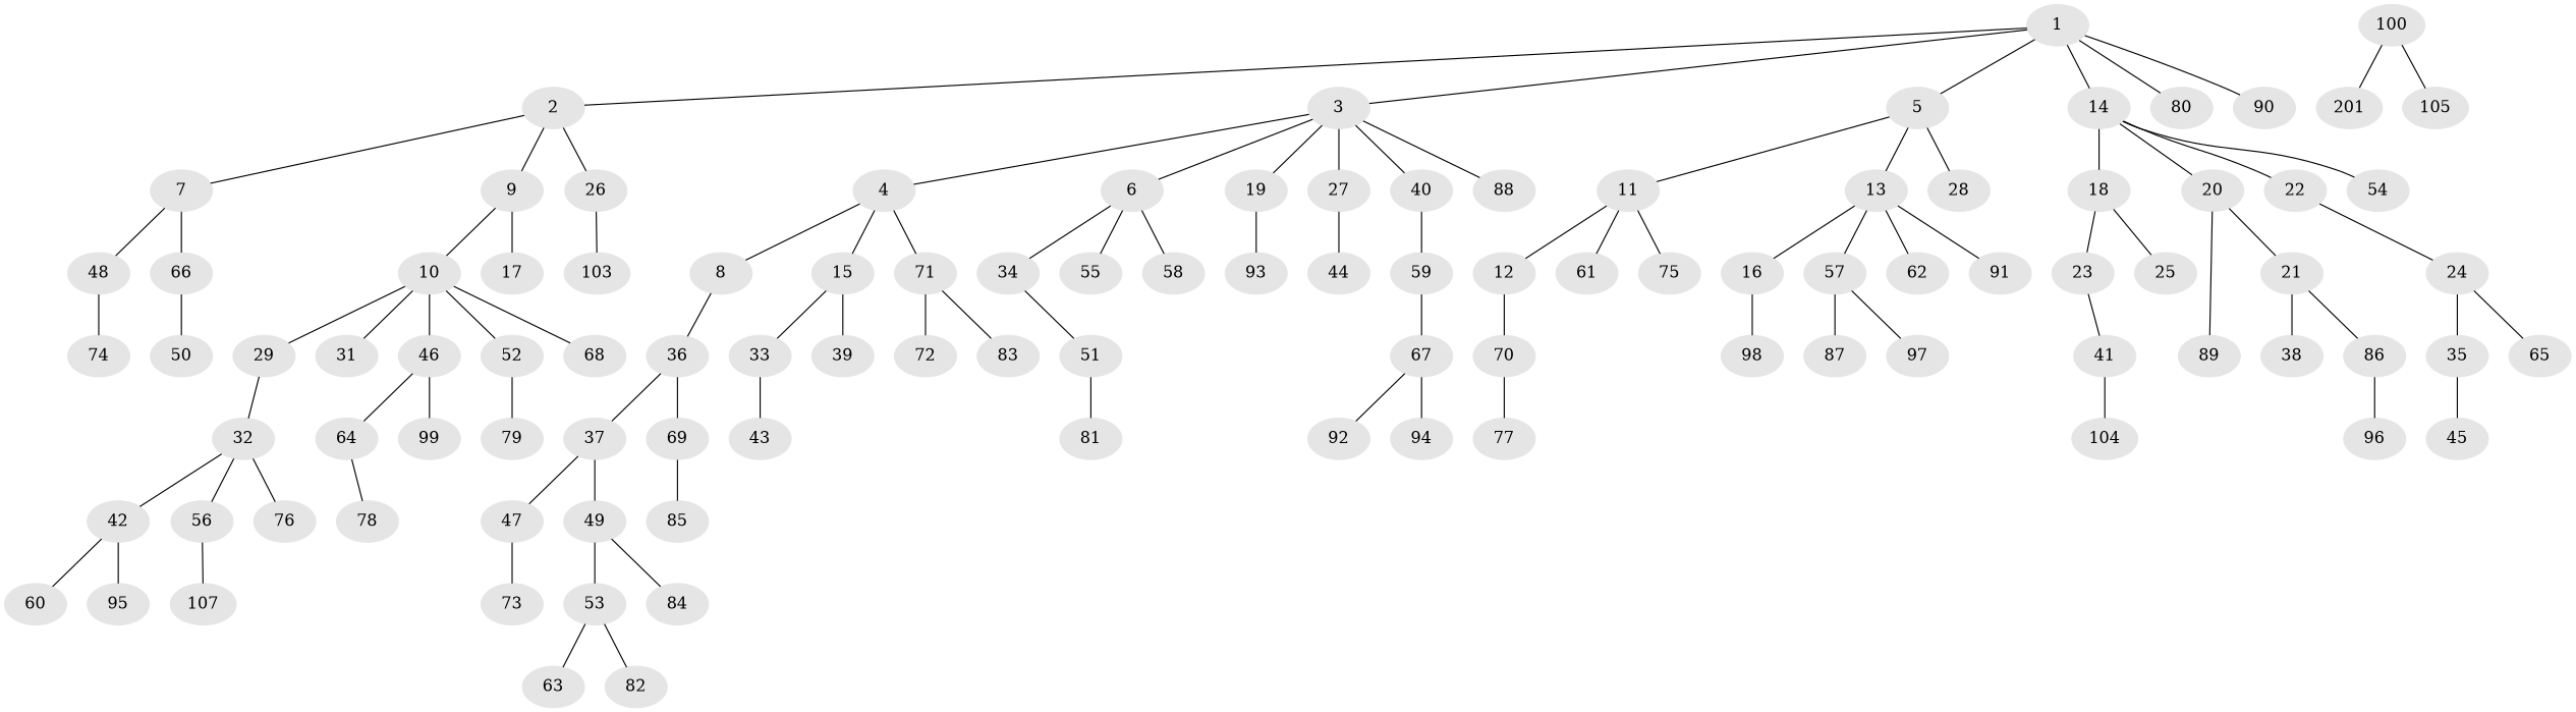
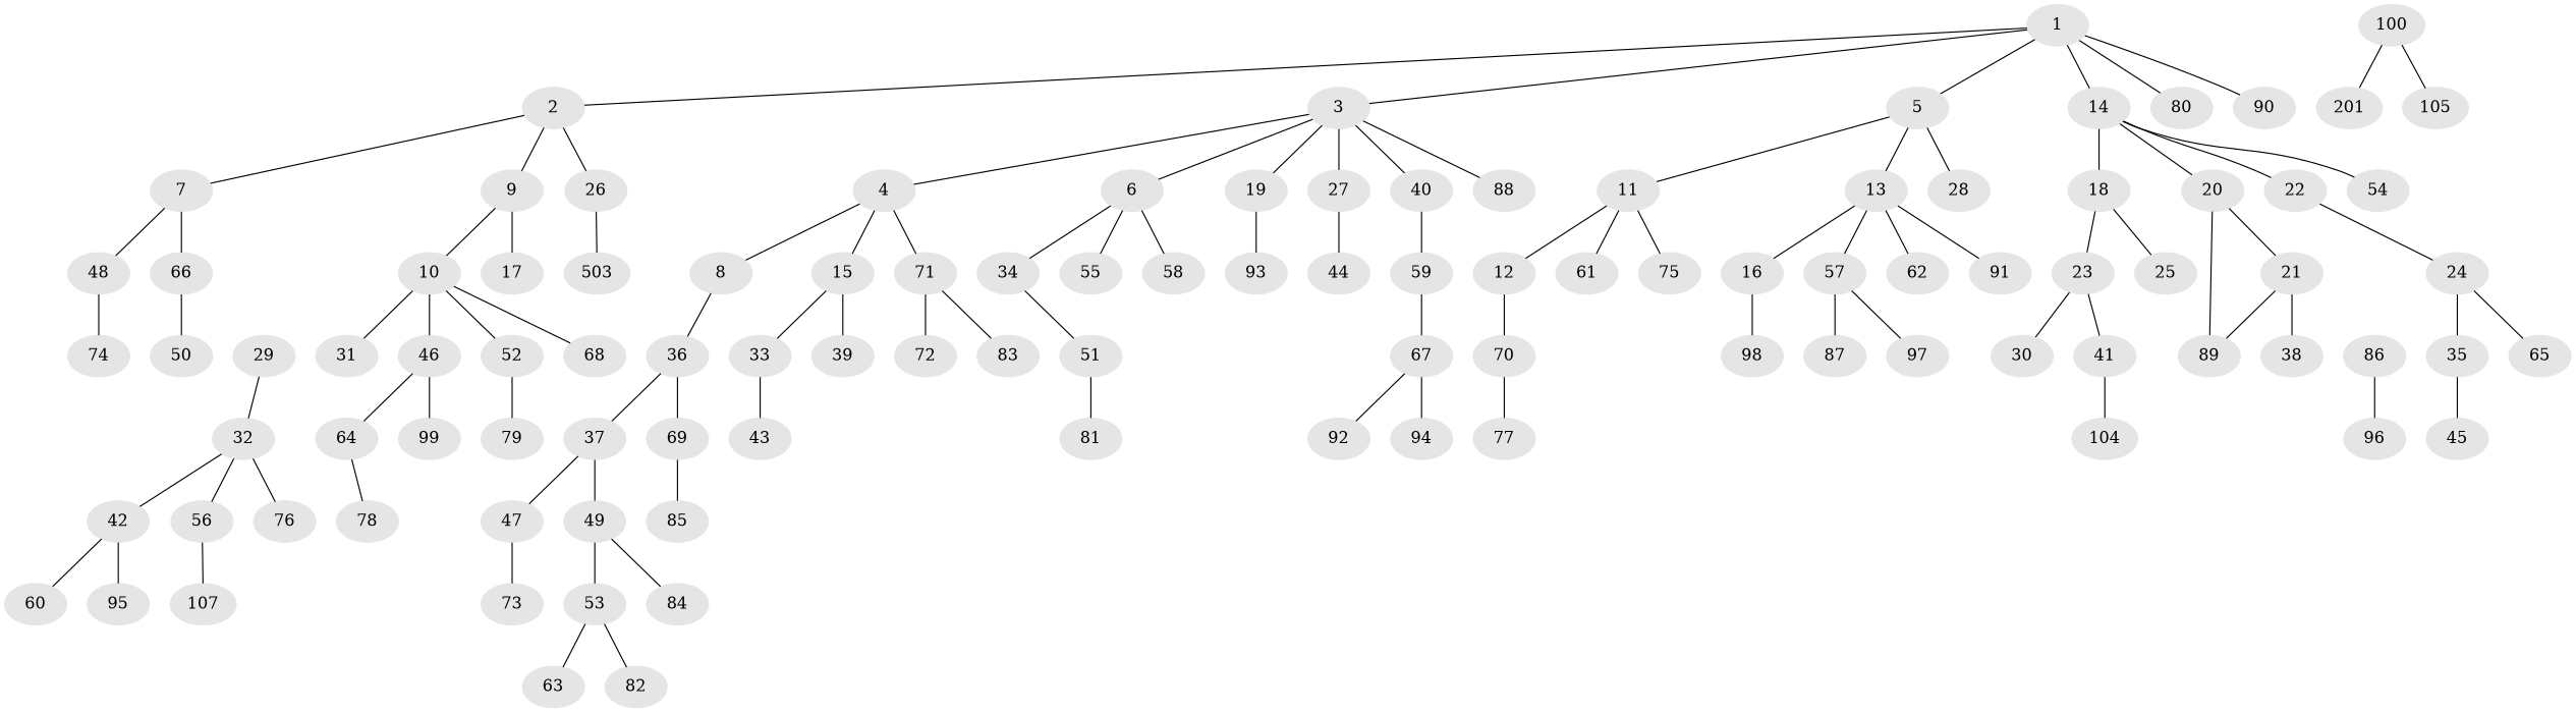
  graph {
    node [color=gray90 style=filled]
    1
    2
    3
    5
    14
    80
    90
    7
    9
    26
    4
    6
    19
    27
    40
    88
    11
    13
    28
    18
    20
    22
    54
    48
    66
    10
    17
-   103
+   103 [label=503]
    8
    15
    71
    34
    55
    58
    93
    44
    59
    36
    33
    39
    72
    83
    12
    61
    75
    16
    57
    62
    91
    51
    74
    50
    37
    69
    29
    31
    46
    52
    68
    32
    64
    99
    79
    70
    77
    98
    87
    97
    23
    25
    21
    89
    24
    43
+   30
    41
    38
    86
    96
    35
    65
    104
    45
    42
    56
    76
    60
    95
    n89 [label=107]
    81
    47
    49
    85
    73
    53
    84
    67
    78
    63
    82
    n101 [label=201]
    100
    105
    92
    94
    1 -- 2
    1 -- 3
    1 -- 5
    1 -- 14
    1 -- 80
    1 -- 90
    2 -- 7
    2 -- 9
    2 -- 26
    3 -- 4
    3 -- 6
    3 -- 19
    3 -- 27
    3 -- 40
    3 -- 88
    5 -- 11
    5 -- 13
    5 -- 28
    14 -- 18
    14 -- 20
    14 -- 22
    14 -- 54
    7 -- 48
    7 -- 66
    9 -- 10
    9 -- 17
    26 -- 103
    4 -- 8
    4 -- 15
    4 -- 71
    6 -- 34
    6 -- 55
    6 -- 58
    19 -- 93
    27 -- 44
    40 -- 59
    11 -- 12
    11 -- 61
    11 -- 75
    13 -- 16
    13 -- 57
    13 -- 62
    13 -- 91
    18 -- 23
    18 -- 25
    20 -- 21
    20 -- 89
    22 -- 24
    48 -- 74
    66 -- 50
-   10 -- 29
    10 -- 31
    10 -- 46
    10 -- 52
    10 -- 68
    8 -- 36
    15 -- 33
    15 -- 39
    71 -- 72
    71 -- 83
    34 -- 51
    59 -- 67
    36 -- 37
    36 -- 69
    33 -- 43
    12 -- 70
    16 -- 98
    57 -- 87
    57 -- 97
    51 -- 81
    37 -- 47
    37 -- 49
    69 -- 85
    29 -- 32
    46 -- 64
    46 -- 99
    52 -- 79
    32 -- 42
    32 -- 56
    32 -- 76
    64 -- 78
    70 -- 77
+   23 -- 30
    23 -- 41
    21 -- 38
-   21 -- 86
+   21 -- 89
    24 -- 35
    24 -- 65
    41 -- 104
    86 -- 96
    35 -- 45
    42 -- 60
    42 -- 95
    56 -- n89
    47 -- 73
    49 -- 53
    49 -- 84
    53 -- 63
    53 -- 82
    67 -- 92
    67 -- 94
    100 -- n101
    100 -- 105
  }
